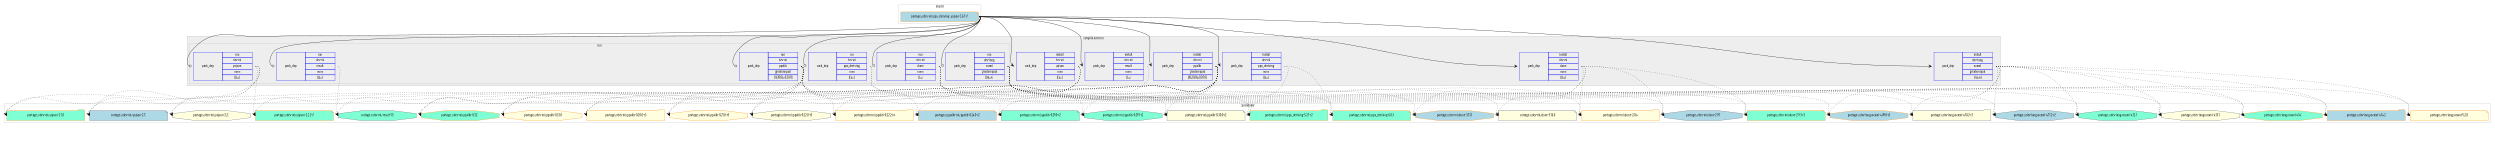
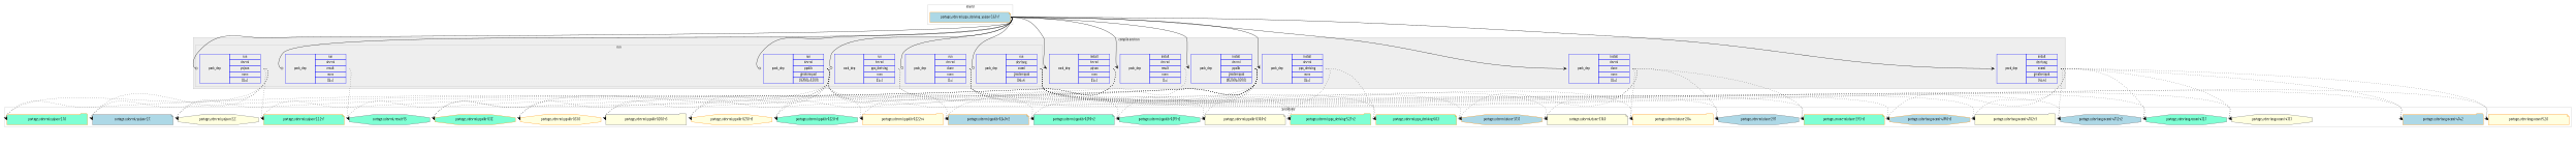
  digraph {
    compound=true
    concentrate=true
    fontname="Fira Sans"
    fontsize=10
    newrank=true
    rankdir=TB
    ranksep=1.5
    node [color=darkorange fontname="Fira Sans" fontsize=10 shape=octagon style=filled]
    edge [arrowhead=vee fontname="Fira Sans" headport=w style=dotted tailport=e weight=100]
    n1 [fillcolor=lightblue label="portage://dev-ml/ppx_deriving_yojson-3.6.1-r1" shape=note width=4]
    n2 [color=blue label=<<TABLE BORDER="0" CELLBORDER="1" CELLSPACING="0" CELLPADDING="4" WIDTH="220"><TR><TD ROWSPAN="6" CELLPADDING="30">pack_dep</TD></TR><TR><TD WIDTH="110">install</TD></TR><TR><TD>dev-lang</TD></TR><TR><TD>ocaml</TD></TR><TR><TD>greaterequal</TD></TR><TR><TD>[[4],,,4]</TD></TR></TABLE>> shape=none style=""]
    n3 [color=blue label=<<TABLE BORDER="0" CELLBORDER="1" CELLSPACING="0" CELLPADDING="4" WIDTH="220"><TR><TD ROWSPAN="6" CELLPADDING="30">pack_dep</TD></TR><TR><TD WIDTH="110">install</TD></TR><TR><TD>dev-ml</TD></TR><TR><TD>dune</TD></TR><TR><TD>none</TD></TR><TR><TD>[[],,,,]</TD></TR></TABLE>> shape=none style=""]
    n4 [color=blue label=<<TABLE BORDER="0" CELLBORDER="1" CELLSPACING="0" CELLPADDING="4" WIDTH="220"><TR><TD ROWSPAN="6" CELLPADDING="30">pack_dep</TD></TR><TR><TD WIDTH="110">install</TD></TR><TR><TD>dev-ml</TD></TR><TR><TD>ppx_deriving</TD></TR><TR><TD>none</TD></TR><TR><TD>[[],,,,]</TD></TR></TABLE>> shape=none style=""]
    n5 [color=blue label=<<TABLE BORDER="0" CELLBORDER="1" CELLSPACING="0" CELLPADDING="4" WIDTH="220"><TR><TD ROWSPAN="6" CELLPADDING="30">pack_dep</TD></TR><TR><TD WIDTH="110">install</TD></TR><TR><TD>dev-ml</TD></TR><TR><TD>ppxlib</TD></TR><TR><TD>greaterequal</TD></TR><TR><TD>[[0,20,0],,,0.20.0]</TD></TR></TABLE>> shape=none style=""]
    n6 [color=blue label=<<TABLE BORDER="0" CELLBORDER="1" CELLSPACING="0" CELLPADDING="4" WIDTH="220"><TR><TD ROWSPAN="6" CELLPADDING="30">pack_dep</TD></TR><TR><TD WIDTH="110">install</TD></TR><TR><TD>dev-ml</TD></TR><TR><TD>result</TD></TR><TR><TD>none</TD></TR><TR><TD>[[],,,,]</TD></TR></TABLE>> shape=none style=""]
    n7 [color=blue label=<<TABLE BORDER="0" CELLBORDER="1" CELLSPACING="0" CELLPADDING="4" WIDTH="220"><TR><TD ROWSPAN="6" CELLPADDING="30">pack_dep</TD></TR><TR><TD WIDTH="110">install</TD></TR><TR><TD>dev-ml</TD></TR><TR><TD>yojson</TD></TR><TR><TD>none</TD></TR><TR><TD>[[],,,,]</TD></TR></TABLE>> shape=none style=""]
    n8 [color=blue label=<<TABLE BORDER="0" CELLBORDER="1" CELLSPACING="0" CELLPADDING="4" WIDTH="220"><TR><TD ROWSPAN="6" CELLPADDING="30">pack_dep</TD></TR><TR><TD WIDTH="110">run</TD></TR><TR><TD>dev-lang</TD></TR><TR><TD>ocaml</TD></TR><TR><TD>greaterequal</TD></TR><TR><TD>[[4],,,4]</TD></TR></TABLE>> shape=none style=""]
    n9 [color=blue label=<<TABLE BORDER="0" CELLBORDER="1" CELLSPACING="0" CELLPADDING="4" WIDTH="220"><TR><TD ROWSPAN="6" CELLPADDING="30">pack_dep</TD></TR><TR><TD WIDTH="110">run</TD></TR><TR><TD>dev-ml</TD></TR><TR><TD>dune</TD></TR><TR><TD>none</TD></TR><TR><TD>[[],,,,]</TD></TR></TABLE>> shape=none style=""]
    n10 [color=blue label=<<TABLE BORDER="0" CELLBORDER="1" CELLSPACING="0" CELLPADDING="4" WIDTH="220"><TR><TD ROWSPAN="6" CELLPADDING="30">pack_dep</TD></TR><TR><TD WIDTH="110">run</TD></TR><TR><TD>dev-ml</TD></TR><TR><TD>ppx_deriving</TD></TR><TR><TD>none</TD></TR><TR><TD>[[],,,,]</TD></TR></TABLE>> shape=none style=""]
    n11 [color=blue label=<<TABLE BORDER="0" CELLBORDER="1" CELLSPACING="0" CELLPADDING="4" WIDTH="220"><TR><TD ROWSPAN="6" CELLPADDING="30">pack_dep</TD></TR><TR><TD WIDTH="110">run</TD></TR><TR><TD>dev-ml</TD></TR><TR><TD>ppxlib</TD></TR><TR><TD>greaterequal</TD></TR><TR><TD>[[0,20,0],,,0.20.0]</TD></TR></TABLE>> shape=none style=""]
    n12 [color=blue label=<<TABLE BORDER="0" CELLBORDER="1" CELLSPACING="0" CELLPADDING="4" WIDTH="220"><TR><TD ROWSPAN="6" CELLPADDING="30">pack_dep</TD></TR><TR><TD WIDTH="110">run</TD></TR><TR><TD>dev-ml</TD></TR><TR><TD>result</TD></TR><TR><TD>none</TD></TR><TR><TD>[[],,,,]</TD></TR></TABLE>> shape=none style=""]
    n13 [color=blue label=<<TABLE BORDER="0" CELLBORDER="1" CELLSPACING="0" CELLPADDING="4" WIDTH="220"><TR><TD ROWSPAN="6" CELLPADDING="30">pack_dep</TD></TR><TR><TD WIDTH="110">run</TD></TR><TR><TD>dev-ml</TD></TR><TR><TD>yojson</TD></TR><TR><TD>none</TD></TR><TR><TD>[[],,,,]</TD></TR></TABLE>> shape=none style=""]
    n14 [fillcolor=lightyellow label="portage://dev-lang/ocaml-5.2.0" shape=note width=4]
    n15 [fillcolor=lightblue label="portage://dev-lang/ocaml-4.14.2" shape=folder width=4]
-   n16 [fillcolor=aquamarine label="portage://dev-lang/ocaml-4.14.1" width=4]
    n17 [color=gray40 fillcolor=lightyellow label="portage://dev-lang/ocaml-4.13.1" width=4]
    n18 [color=gray40 fillcolor=aquamarine label="portage://dev-lang/ocaml-4.12.1" width=4]
    n19 [color=gray40 fillcolor=lightblue label="portage://dev-lang/ocaml-4.11.2-r2" width=4]
    n20 [color=gray40 fillcolor=lightyellow label="portage://dev-lang/ocaml-4.10.2-r3" shape=folder width=4]
    n21 [fillcolor=lightblue label="portage://dev-lang/ocaml-4.09.0-r3" width=4]
    n22 [color=gray40 fillcolor=lightyellow label="portage://dev-ml/dune-3.16.0" shape=note width=4]
    n23 [fillcolor=lightblue label="portage://dev-ml/dune-3.13.1" width=4]
-   n24 [fillcolor=aquamarine label="portage://dev-ml/dune-2.9.3-r3" shape=note width=4]
+   n24 [fillcolor=aquamarine label="portage://none-ml/dune-2.9.3-r3" shape=note width=4]
    n25 [color=gray40 fillcolor=lightblue label="portage://dev-ml/dune-2.9.1" width=4]
    n26 [fillcolor=lightyellow label="portage://dev-ml/dune-2.8.4" shape=folder width=4]
    n27 [fillcolor=aquamarine label="portage://dev-ml/ppx_deriving-6.0.3" shape=note width=4]
    n28 [fillcolor=aquamarine label="portage://dev-ml/ppx_deriving-5.2.1-r2" shape=folder width=4]
    n29 [fillcolor=lightyellow label="portage://dev-ml/ppxlib-0.33.0" width=4]
    n30 [fillcolor=aquamarine label="portage://dev-ml/ppxlib-0.32.1" width=4]
    n31 [color=gray40 fillcolor=lightyellow label="portage://dev-ml/ppxlib-0.30.0-r2" shape=note width=4]
    n32 [color=gray40 fillcolor=aquamarine label="portage://dev-ml/ppxlib-0.29.1-r2" width=4]
    n33 [color=gray40 fillcolor=aquamarine label="portage://dev-ml/ppxlib-0.29.0-r2" shape=note width=4]
-   n34 [fillcolor=lightblue label="portage://ppxlib-ml/ppxlib-0.24.0-r2" shape=note width=4]
+   n34 [fillcolor=lightblue label="portage://dev-ml/ppxlib-0.24.0-r2" shape=note width=4]
    n35 [fillcolor=lightyellow label="portage://dev-ml/ppxlib-0.22.2-r4" shape=folder width=4]
-   n36 [color=gray40 fillcolor=lightyellow label="portage://dev-ml/ppxlib-0.22.0-r5" width=4]
+   n36 [color=gray40 fillcolor=aquamarine label="portage://dev-ml/ppxlib-0.22.0-r5" width=4]
    n37 [fillcolor=lightyellow label="portage://dev-ml/ppxlib-0.21.0-r5" width=4]
-   n38 [fillcolor=lightyellow label="portage://dev-ml/ppxlib-0.20.0-r3" shape=folder width=4]
+   n38 [color=gray40 fillcolor=lightyellow label="portage://dev-ml/ppxlib-0.20.0-r3" shape=folder width=4]
    n39 [color=gray40 fillcolor=aquamarine label="portage://dev-ml/result-1.5" width=4]
    n40 [fillcolor=aquamarine label="portage://dev-ml/yojson-2.2.2-r1" shape=note width=4]
    n41 [color=gray40 fillcolor=lightyellow label="portage://dev-ml/yojson-2.2.1" width=4]
    n42 [color=gray40 fillcolor=lightblue label="portage://dev-ml/yojson-2.1.1" shape=note width=4]
    n43 [fillcolor=aquamarine label="portage://dev-ml/yojson-2.1.0" shape=folder width=4]
    subgraph cluster_1 {
      color=gray
      label=<<i>dependencies</i>>
      subgraph cluster_2 {
        color=gray
        fillcolor="#eeeeee"
        label=<<i>compile</i>>
        style=filled
        subgraph sub_3 {
          color=gray
          fillcolor="#eeeeee"
          label=<<i>compile</i>>
          style=filled
          n2
        }
        subgraph sub_4 {
          color=gray
          fillcolor="#eeeeee"
          label=<<i>compile</i>>
          style=filled
          n3
        }
        subgraph sub_5 {
          color=gray
          fillcolor="#eeeeee"
          label=<<i>compile</i>>
          style=filled
          n4
        }
        subgraph sub_6 {
          color=gray
          fillcolor="#eeeeee"
          label=<<i>compile</i>>
          style=filled
          n5
        }
        subgraph sub_7 {
          color=gray
          fillcolor="#eeeeee"
          label=<<i>compile</i>>
          style=filled
          n6
        }
        subgraph sub_8 {
          color=gray
          fillcolor="#eeeeee"
          label=<<i>compile</i>>
          style=filled
          n7
        }
      }
      subgraph cluster_9 {
        color=gray
        fillcolor="#eeeeee"
        label=<<i>compile and run</i>>
        style=filled
      }
      subgraph cluster_10 {
        color=gray
        fillcolor="#eeeeee"
        label=<<i>run</i>>
        style=filled
        subgraph sub_11 {
          color=gray
          fillcolor="#eeeeee"
          label=<<i>run</i>>
          style=filled
          n8
        }
        subgraph sub_12 {
          color=gray
          fillcolor="#eeeeee"
          label=<<i>run</i>>
          style=filled
          n9
        }
        subgraph sub_13 {
          color=gray
          fillcolor="#eeeeee"
          label=<<i>run</i>>
          style=filled
          n10
        }
        subgraph sub_14 {
          color=gray
          fillcolor="#eeeeee"
          label=<<i>run</i>>
          style=filled
          n11
        }
        subgraph sub_15 {
          color=gray
          fillcolor="#eeeeee"
          label=<<i>run</i>>
          style=filled
          n12
        }
        subgraph sub_16 {
          color=gray
          fillcolor="#eeeeee"
          label=<<i>run</i>>
          style=filled
          n13
        }
      }
    }
    subgraph cluster_17 {
      color=gray
      label=<<i>ebuild</i>>
      n1
    }
    subgraph cluster_18 {
      color=gray
      label=<<i>candidates</i>>
      rank=same
      subgraph sub_19 {
        color=black
        label=<<i>candidates</i>>
        nodesep=1
        rank=same
        n14
        n15
-       n16
        n17
        n18
        n19
        n20
        n21
      }
      subgraph sub_20 {
        color=black
        label=<<i>candidates</i>>
        nodesep=1
        rank=same
        n22
        n23
        n24
        n25
        n26
      }
      subgraph sub_21 {
        color=black
        label=<<i>candidates</i>>
        nodesep=1
        rank=same
        n27
        n28
      }
      subgraph sub_22 {
        color=black
        label=<<i>candidates</i>>
        nodesep=1
        rank=same
        n29
        n30
        n31
        n32
        n33
        n34
        n35
        n36
        n37
        n38
      }
      subgraph sub_23 {
        color=black
        label=<<i>candidates</i>>
        nodesep=1
        rank=same
        n39
      }
      subgraph sub_24 {
        color=black
        label=<<i>candidates</i>>
        nodesep=1
        rank=same
        n40
        n41
        n42
        n43
      }
      subgraph sub_25 {
        color=black
        label=<<i>candidates</i>>
        nodesep=1
        rank=same
        n14
        n15
-       n16
        n17
        n18
        n19
        n20
        n21
      }
      subgraph sub_26 {
        color=black
        label=<<i>candidates</i>>
        nodesep=1
        rank=same
        n22
        n23
        n24
        n25
        n26
      }
      subgraph sub_27 {
        color=black
        label=<<i>candidates</i>>
        nodesep=1
        rank=same
        n27
        n28
      }
      subgraph sub_28 {
        color=black
        label=<<i>candidates</i>>
        nodesep=1
        rank=same
        n29
        n30
        n31
        n32
        n33
        n34
        n35
        n36
        n37
        n38
      }
      subgraph sub_29 {
        color=black
        label=<<i>candidates</i>>
        nodesep=1
        rank=same
        n39
      }
      subgraph sub_30 {
        color=black
        label=<<i>candidates</i>>
        nodesep=1
        rank=same
        n40
        n41
        n42
        n43
      }
    }
    n1 -> n2 [style=solid weight=20]
    n1 -> n3 [style=solid weight=20]
    n1 -> n4 [style=solid weight=20]
    n1 -> n5 [style=solid weight=20]
    n1 -> n6 [style=solid weight=20]
    n1 -> n7 [style=solid weight=20]
    n1 -> n8 [arrowhead=odot style=solid weight=20]
    n1 -> n9 [arrowhead=odot style=solid weight=20]
    n1 -> n10 [arrowhead=odot style=solid weight=20]
    n1 -> n11 [arrowhead=odot style=solid weight=20]
    n1 -> n12 [arrowhead=odot style=solid weight=20]
    n1 -> n13 [arrowhead=odot style=solid weight=20]
    n2 -> n14
    n2 -> n15
-   n2 -> n16
    n2 -> n17
    n2 -> n18
    n2 -> n19
    n2 -> n20
    n2 -> n21
    n3 -> n22
    n3 -> n23
    n3 -> n24
    n3 -> n25
    n3 -> n26
    n4 -> n27
    n4 -> n28
    n5 -> n29
    n5 -> n30
    n5 -> n31
    n5 -> n32
    n5 -> n33
    n5 -> n34
    n5 -> n35
    n5 -> n36
    n5 -> n37
    n5 -> n38
    n6 -> n39
    n7 -> n40
    n7 -> n41
    n7 -> n42
    n7 -> n43
    n8 -> n14
    n8 -> n15
-   n8 -> n16
    n8 -> n17
    n8 -> n18
    n8 -> n19
    n8 -> n20
    n8 -> n21
    n9 -> n22
    n9 -> n23
    n9 -> n24
    n9 -> n25
    n9 -> n26
    n10 -> n27
    n10 -> n28
    n11 -> n29
    n11 -> n30
    n11 -> n31
    n11 -> n32
    n11 -> n33
    n11 -> n34
    n11 -> n35
    n11 -> n36
    n11 -> n37
    n11 -> n38
    n12 -> n39
    n13 -> n40
    n13 -> n41
    n13 -> n42
    n13 -> n43
  }
